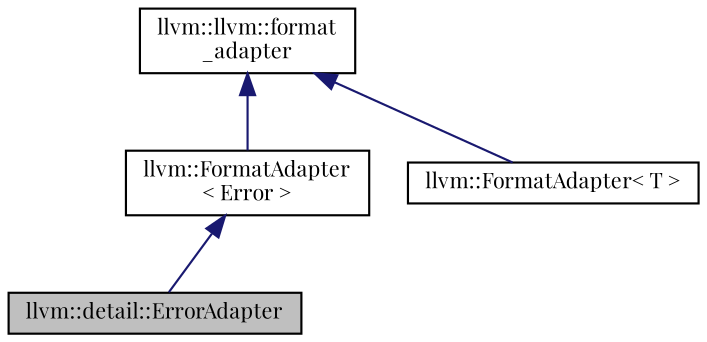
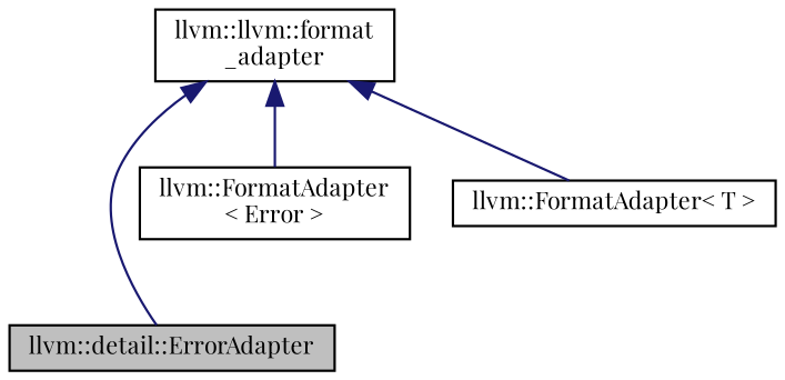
  digraph {
    fontname="Playfair Display"
    node [color=black fontname="Playfair Display" fontsize=10 shape=box]
    edge [color=midnightblue dir=back fontname="Playfair Display" fontsize=10 labelfontname=Helvetica labelfontsize=10 style=solid]
    n1 [fillcolor=grey75 fontcolor=black height=0.2 label="llvm::detail::ErrorAdapter" style=filled width=0.4]
    n2 [height=0.2 label="llvm::FormatAdapter\l\< Error \>" width=0.4]
    n3 [height=0.2 label="llvm::llvm::format\l_adapter" width=0.4]
    n4 [height=0.2 label="llvm::FormatAdapter\< T \>" width=0.4]
-   n2 -> n1
+   n3 -> n1
    n3 -> n2
    n3 -> n4
  }
